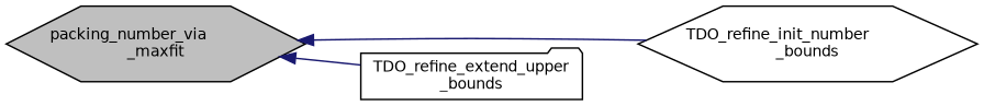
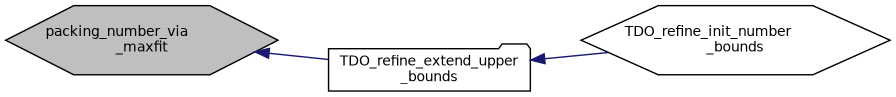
  digraph {
    rankdir=LR
    node [color=black fillcolor=white fontname=Helvetica fontsize=10 shape=hexagon style=filled]
    edge [color=midnightblue dir=back fontname=Helvetica fontsize=10 labelfontname=Helvetica labelfontsize=10 style=solid]
    n1 [fillcolor=grey75 fontcolor=black height=0.2 label="packing_number_via\l_maxfit" width=0.4]
    n2 [height=0.2 label="TDO_refine_init_number\l_bounds" width=0.4]
    n3 [height=0.2 label="TDO_refine_extend_upper\l_bounds" shape=folder width=0.4]
-   n1 -> n2
+   n3 -> n2
    n1 -> n3
  }
